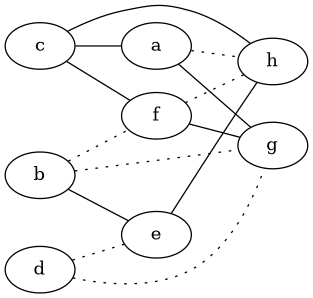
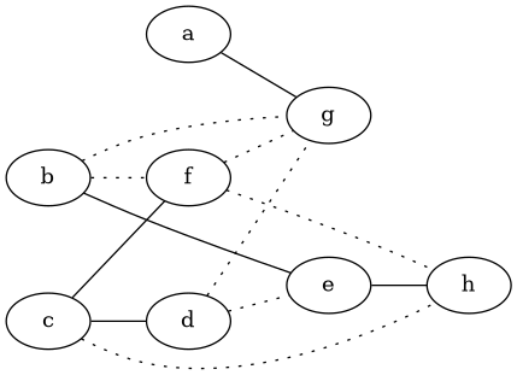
  graph {
    rankdir=LR
    edge [style=dotted]
    a
    g
    h
    b
    e
    f
    c
    d
    a -- g [style=""]
-   a -- h
    b -- g
    b -- e [style=""]
    b -- f
    e -- h [style=""]
-   f -- g [style=solid]
+   f -- g
    f -- h
-   c -- h [style=""]
+   c -- h
    c -- f [style=solid]
-   c -- a [style=""]
+   c -- d [style=""]
    d -- g
    d -- e
  }
